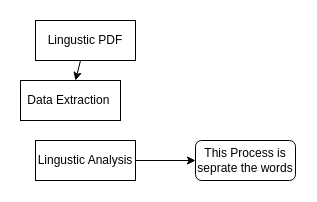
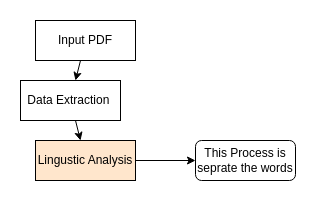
  <mxCell id="0" />
  <mxCell id="1" parent="0" />
  <mxCell id="2" value="" style="edgeStyle=none;html=1;" parent="1" source="3" target="5" edge="1"><mxGeometry relative="1" as="geometry" /></mxCell>
- <mxCell id="3" value="Lingustic PDF" style="rounded=0;whiteSpace=wrap;html=1;" parent="1" vertex="1"><mxGeometry x="35" y="20" width="100" height="40" as="geometry" /></mxCell>
+ <mxCell id="3" value="Input PDF" style="rounded=0;whiteSpace=wrap;html=1;" parent="1" vertex="1"><mxGeometry x="35" y="20" width="100" height="40" as="geometry" /></mxCell>
+ <mxCell id="4" value="" style="edgeStyle=none;html=1;" parent="1" source="5" target="7" edge="1"><mxGeometry relative="1" as="geometry" /></mxCell>
  <mxCell id="5" value="Data Extraction&amp;nbsp;" style="rounded=0;whiteSpace=wrap;html=1;" parent="1" vertex="1"><mxGeometry x="20" y="80" width="100" height="40" as="geometry" /></mxCell>
  <mxCell id="6" value="" style="edgeStyle=none;html=1;" parent="1" source="7" target="8" edge="1"><mxGeometry relative="1" as="geometry" /></mxCell>
- <mxCell id="7" value="Lingustic Analysis" style="rounded=0;whiteSpace=wrap;html=1;" parent="1" vertex="1"><mxGeometry x="35" y="140" width="100" height="40" as="geometry" /></mxCell>
+ <mxCell id="7" value="Lingustic Analysis" style="rounded=0;whiteSpace=wrap;html=1;fillColor=#ffe6cc;" parent="1" vertex="1"><mxGeometry x="35" y="140" width="100" height="40" as="geometry" /></mxCell>
  <mxCell id="8" value="This Process is seprate the words" style="rounded=1;whiteSpace=wrap;html=1;" parent="1" vertex="1"><mxGeometry x="195" y="140" width="100" height="40" as="geometry" /></mxCell>
